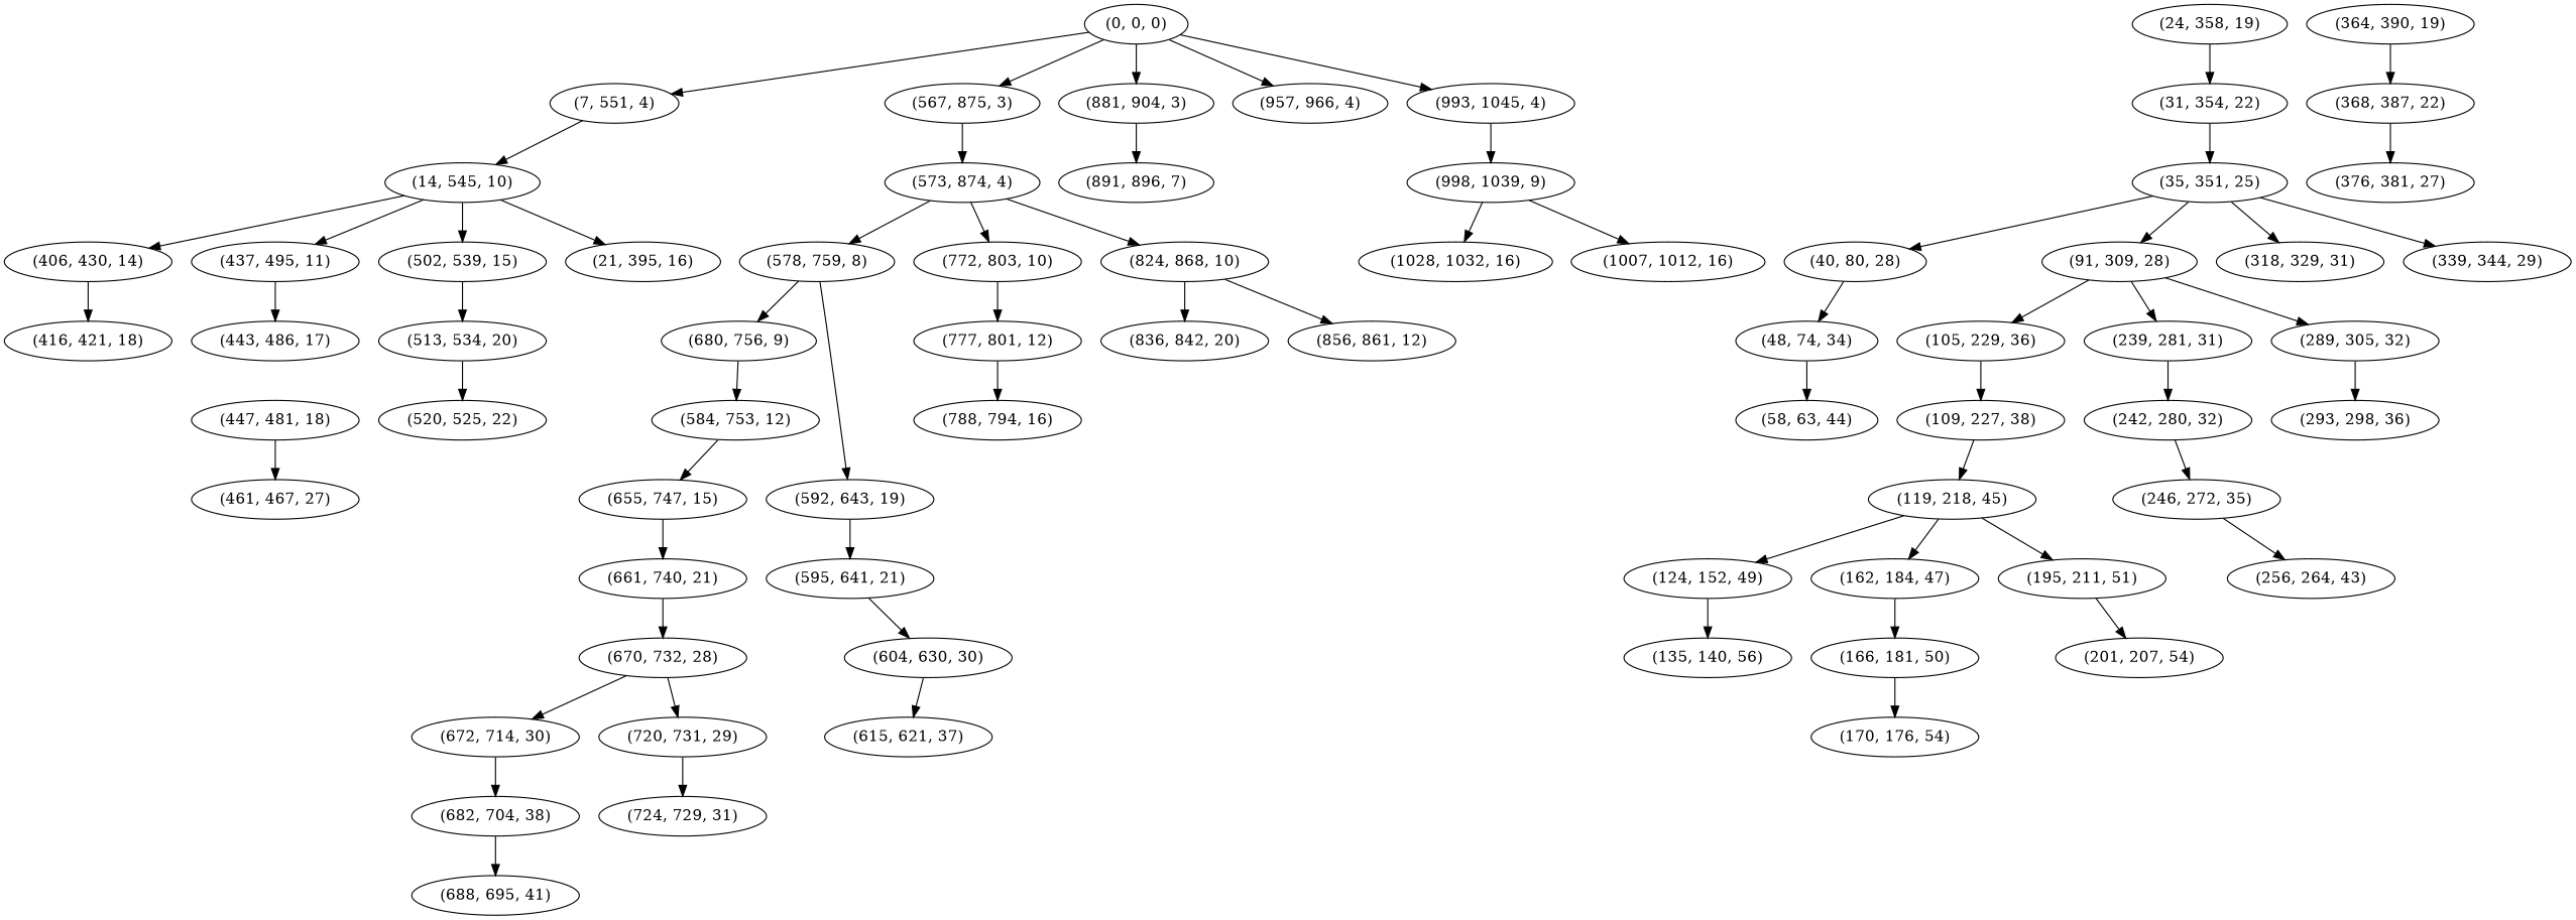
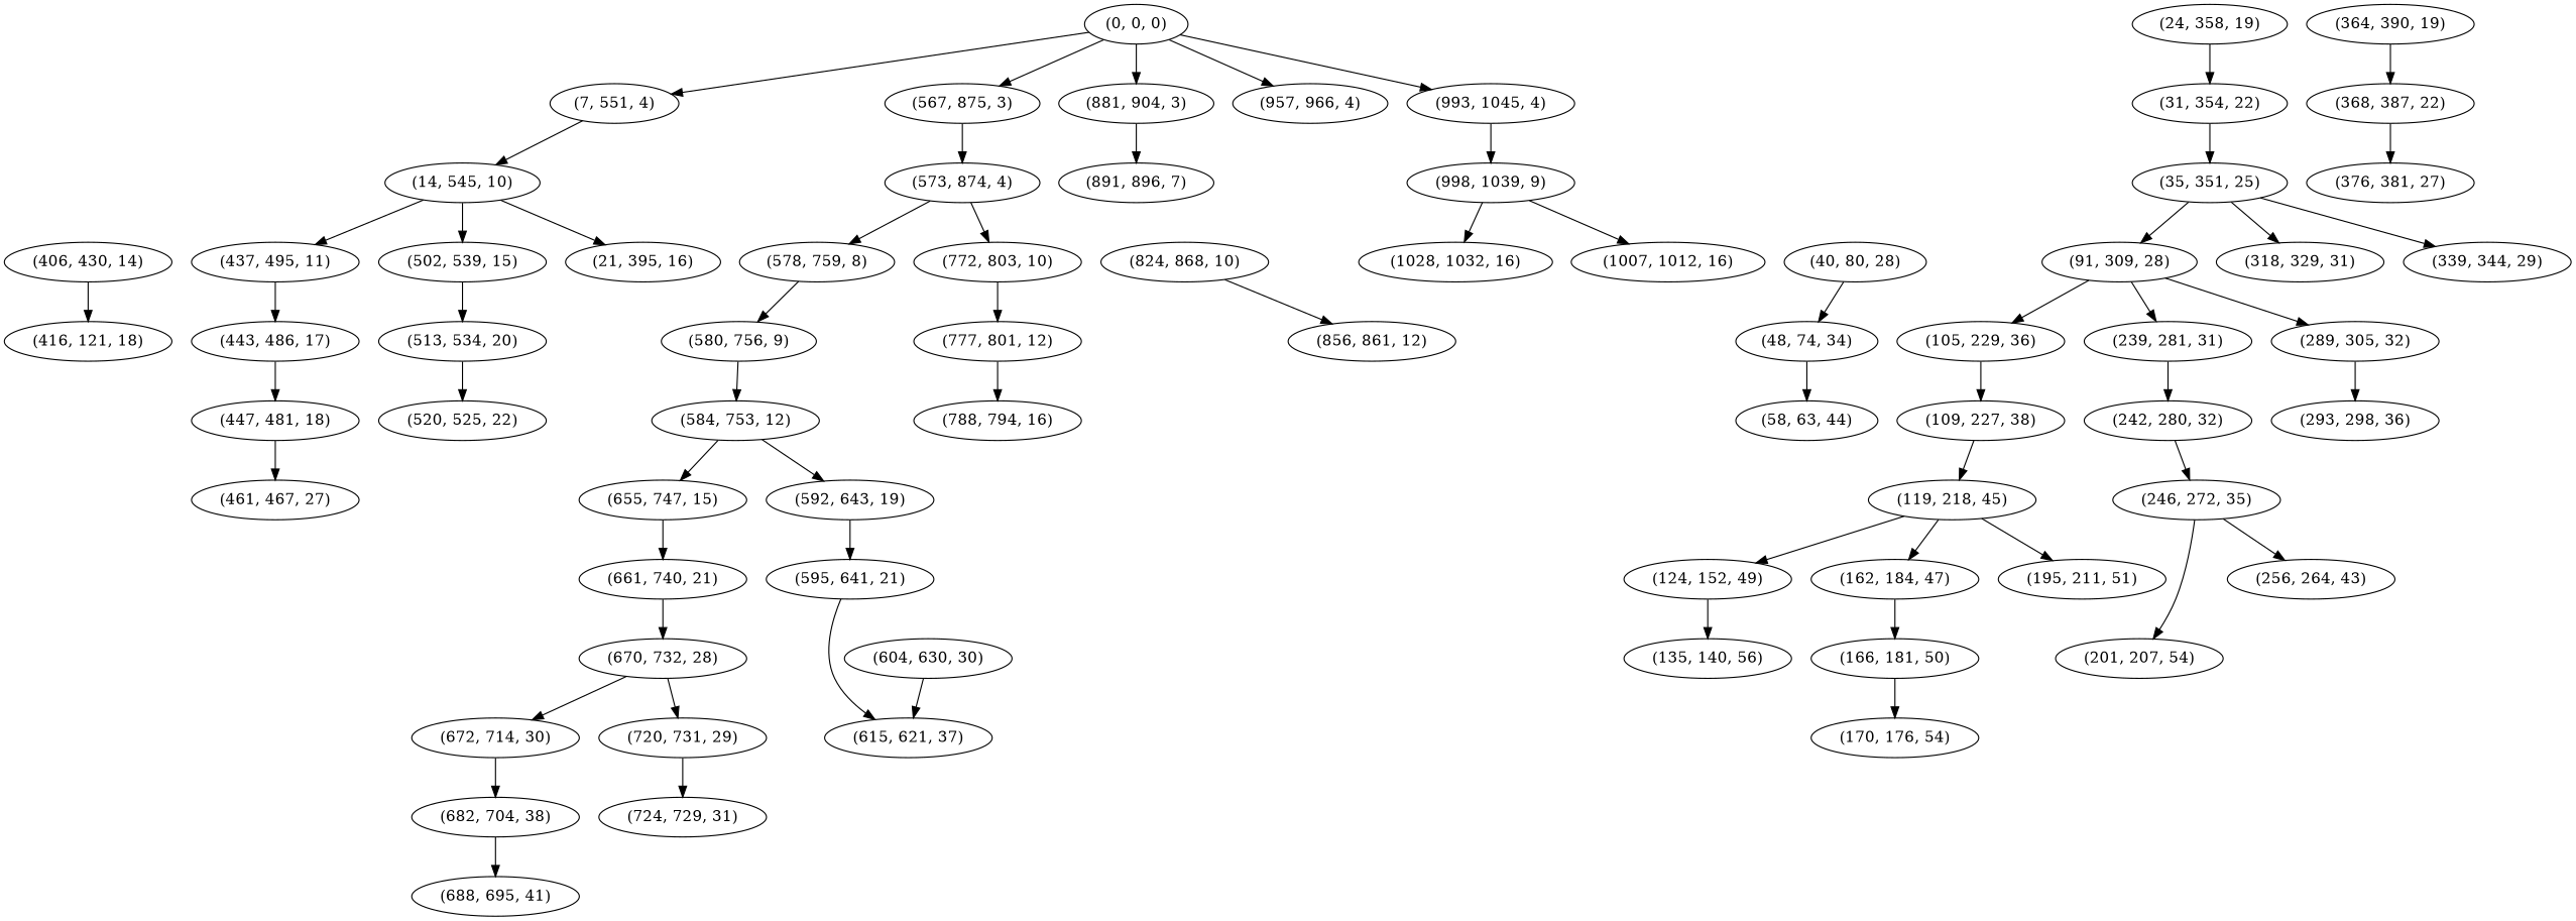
  digraph {
    "(0, 0, 0)"
    "(7, 551, 4)"
    "(567, 875, 3)"
    "(881, 904, 3)"
    "(957, 966, 4)"
    "(993, 1045, 4)"
    "(14, 545, 10)"
    "(573, 874, 4)"
    "(891, 896, 7)"
    "(998, 1039, 9)"
    "(21, 395, 16)"
    "(406, 430, 14)"
    "(437, 495, 11)"
    "(502, 539, 15)"
-   "(416, 421, 18)"
+   "(416, 421, 18)" [label="(416, 121, 18)"]
    "(443, 486, 17)"
    "(513, 534, 20)"
    "(24, 358, 19)"
    "(31, 354, 22)"
    "(364, 390, 19)"
    "(368, 387, 22)"
    "(35, 351, 25)"
    "(40, 80, 28)"
    "(91, 309, 28)"
    "(318, 329, 31)"
    "(339, 344, 29)"
    "(48, 74, 34)"
    "(105, 229, 36)"
    "(239, 281, 31)"
    "(289, 305, 32)"
    "(58, 63, 44)"
    "(109, 227, 38)"
    "(242, 280, 32)"
    "(293, 298, 36)"
    "(119, 218, 45)"
    "(124, 152, 49)"
    "(162, 184, 47)"
    "(195, 211, 51)"
    "(135, 140, 56)"
    "(166, 181, 50)"
    "(201, 207, 54)"
    "(170, 176, 54)"
    "(246, 272, 35)"
    "(256, 264, 43)"
    "(376, 381, 27)"
    "(447, 481, 18)"
    "(461, 467, 27)"
    "(520, 525, 22)"
    "(578, 759, 8)"
    "(772, 803, 10)"
    "(824, 868, 10)"
-   "(580, 756, 9)" [label="(680, 756, 9)"]
+   "(580, 756, 9)"
    "(777, 801, 12)"
-   "(836, 842, 20)"
    "(856, 861, 12)"
    "(584, 753, 12)"
    "(592, 643, 19)"
    "(655, 747, 15)"
    "(595, 641, 21)"
    "(661, 740, 21)"
    "(604, 630, 30)"
    "(615, 621, 37)"
    "(670, 732, 28)"
    "(672, 714, 30)"
    "(720, 731, 29)"
    "(682, 704, 38)"
    "(724, 729, 31)"
    "(688, 695, 41)"
    n69 [label="(788, 794, 16)"]
    "(1007, 1012, 16)"
    "(1028, 1032, 16)"
    "(0, 0, 0)" -> "(7, 551, 4)"
    "(0, 0, 0)" -> "(567, 875, 3)"
    "(0, 0, 0)" -> "(881, 904, 3)"
    "(0, 0, 0)" -> "(957, 966, 4)"
    "(0, 0, 0)" -> "(993, 1045, 4)"
    "(7, 551, 4)" -> "(14, 545, 10)"
    "(567, 875, 3)" -> "(573, 874, 4)"
    "(881, 904, 3)" -> "(891, 896, 7)"
    "(993, 1045, 4)" -> "(998, 1039, 9)"
    "(14, 545, 10)" -> "(21, 395, 16)"
-   "(14, 545, 10)" -> "(406, 430, 14)"
    "(14, 545, 10)" -> "(437, 495, 11)"
    "(14, 545, 10)" -> "(502, 539, 15)"
    "(573, 874, 4)" -> "(578, 759, 8)"
    "(573, 874, 4)" -> "(772, 803, 10)"
-   "(573, 874, 4)" -> "(824, 868, 10)"
    "(998, 1039, 9)" -> "(1007, 1012, 16)"
    "(998, 1039, 9)" -> "(1028, 1032, 16)"
    "(406, 430, 14)" -> "(416, 421, 18)"
    "(437, 495, 11)" -> "(443, 486, 17)"
    "(502, 539, 15)" -> "(513, 534, 20)"
+   "(443, 486, 17)" -> "(447, 481, 18)"
    "(513, 534, 20)" -> "(520, 525, 22)"
    "(24, 358, 19)" -> "(31, 354, 22)"
    "(31, 354, 22)" -> "(35, 351, 25)"
    "(364, 390, 19)" -> "(368, 387, 22)"
    "(368, 387, 22)" -> "(376, 381, 27)"
-   "(35, 351, 25)" -> "(40, 80, 28)"
    "(35, 351, 25)" -> "(91, 309, 28)"
    "(35, 351, 25)" -> "(318, 329, 31)"
    "(35, 351, 25)" -> "(339, 344, 29)"
    "(40, 80, 28)" -> "(48, 74, 34)"
    "(91, 309, 28)" -> "(105, 229, 36)"
    "(91, 309, 28)" -> "(239, 281, 31)"
    "(91, 309, 28)" -> "(289, 305, 32)"
    "(48, 74, 34)" -> "(58, 63, 44)"
    "(105, 229, 36)" -> "(109, 227, 38)"
    "(239, 281, 31)" -> "(242, 280, 32)"
    "(289, 305, 32)" -> "(293, 298, 36)"
    "(109, 227, 38)" -> "(119, 218, 45)"
    "(242, 280, 32)" -> "(246, 272, 35)"
    "(119, 218, 45)" -> "(124, 152, 49)"
    "(119, 218, 45)" -> "(162, 184, 47)"
    "(119, 218, 45)" -> "(195, 211, 51)"
    "(124, 152, 49)" -> "(135, 140, 56)"
    "(162, 184, 47)" -> "(166, 181, 50)"
-   "(195, 211, 51)" -> "(201, 207, 54)"
+   "(246, 272, 35)" -> "(201, 207, 54)"
    "(166, 181, 50)" -> "(170, 176, 54)"
    "(246, 272, 35)" -> "(256, 264, 43)"
    "(447, 481, 18)" -> "(461, 467, 27)"
    "(578, 759, 8)" -> "(580, 756, 9)"
    "(772, 803, 10)" -> "(777, 801, 12)"
-   "(824, 868, 10)" -> "(836, 842, 20)"
    "(824, 868, 10)" -> "(856, 861, 12)"
    "(580, 756, 9)" -> "(584, 753, 12)"
    "(777, 801, 12)" -> n69
-   "(578, 759, 8)" -> "(592, 643, 19)"
+   "(584, 753, 12)" -> "(592, 643, 19)"
    "(584, 753, 12)" -> "(655, 747, 15)"
    "(592, 643, 19)" -> "(595, 641, 21)"
    "(655, 747, 15)" -> "(661, 740, 21)"
-   "(595, 641, 21)" -> "(604, 630, 30)"
+   "(595, 641, 21)" -> "(615, 621, 37)"
    "(661, 740, 21)" -> "(670, 732, 28)"
    "(604, 630, 30)" -> "(615, 621, 37)"
    "(670, 732, 28)" -> "(672, 714, 30)"
    "(670, 732, 28)" -> "(720, 731, 29)"
    "(672, 714, 30)" -> "(682, 704, 38)"
    "(720, 731, 29)" -> "(724, 729, 31)"
    "(682, 704, 38)" -> "(688, 695, 41)"
  }
